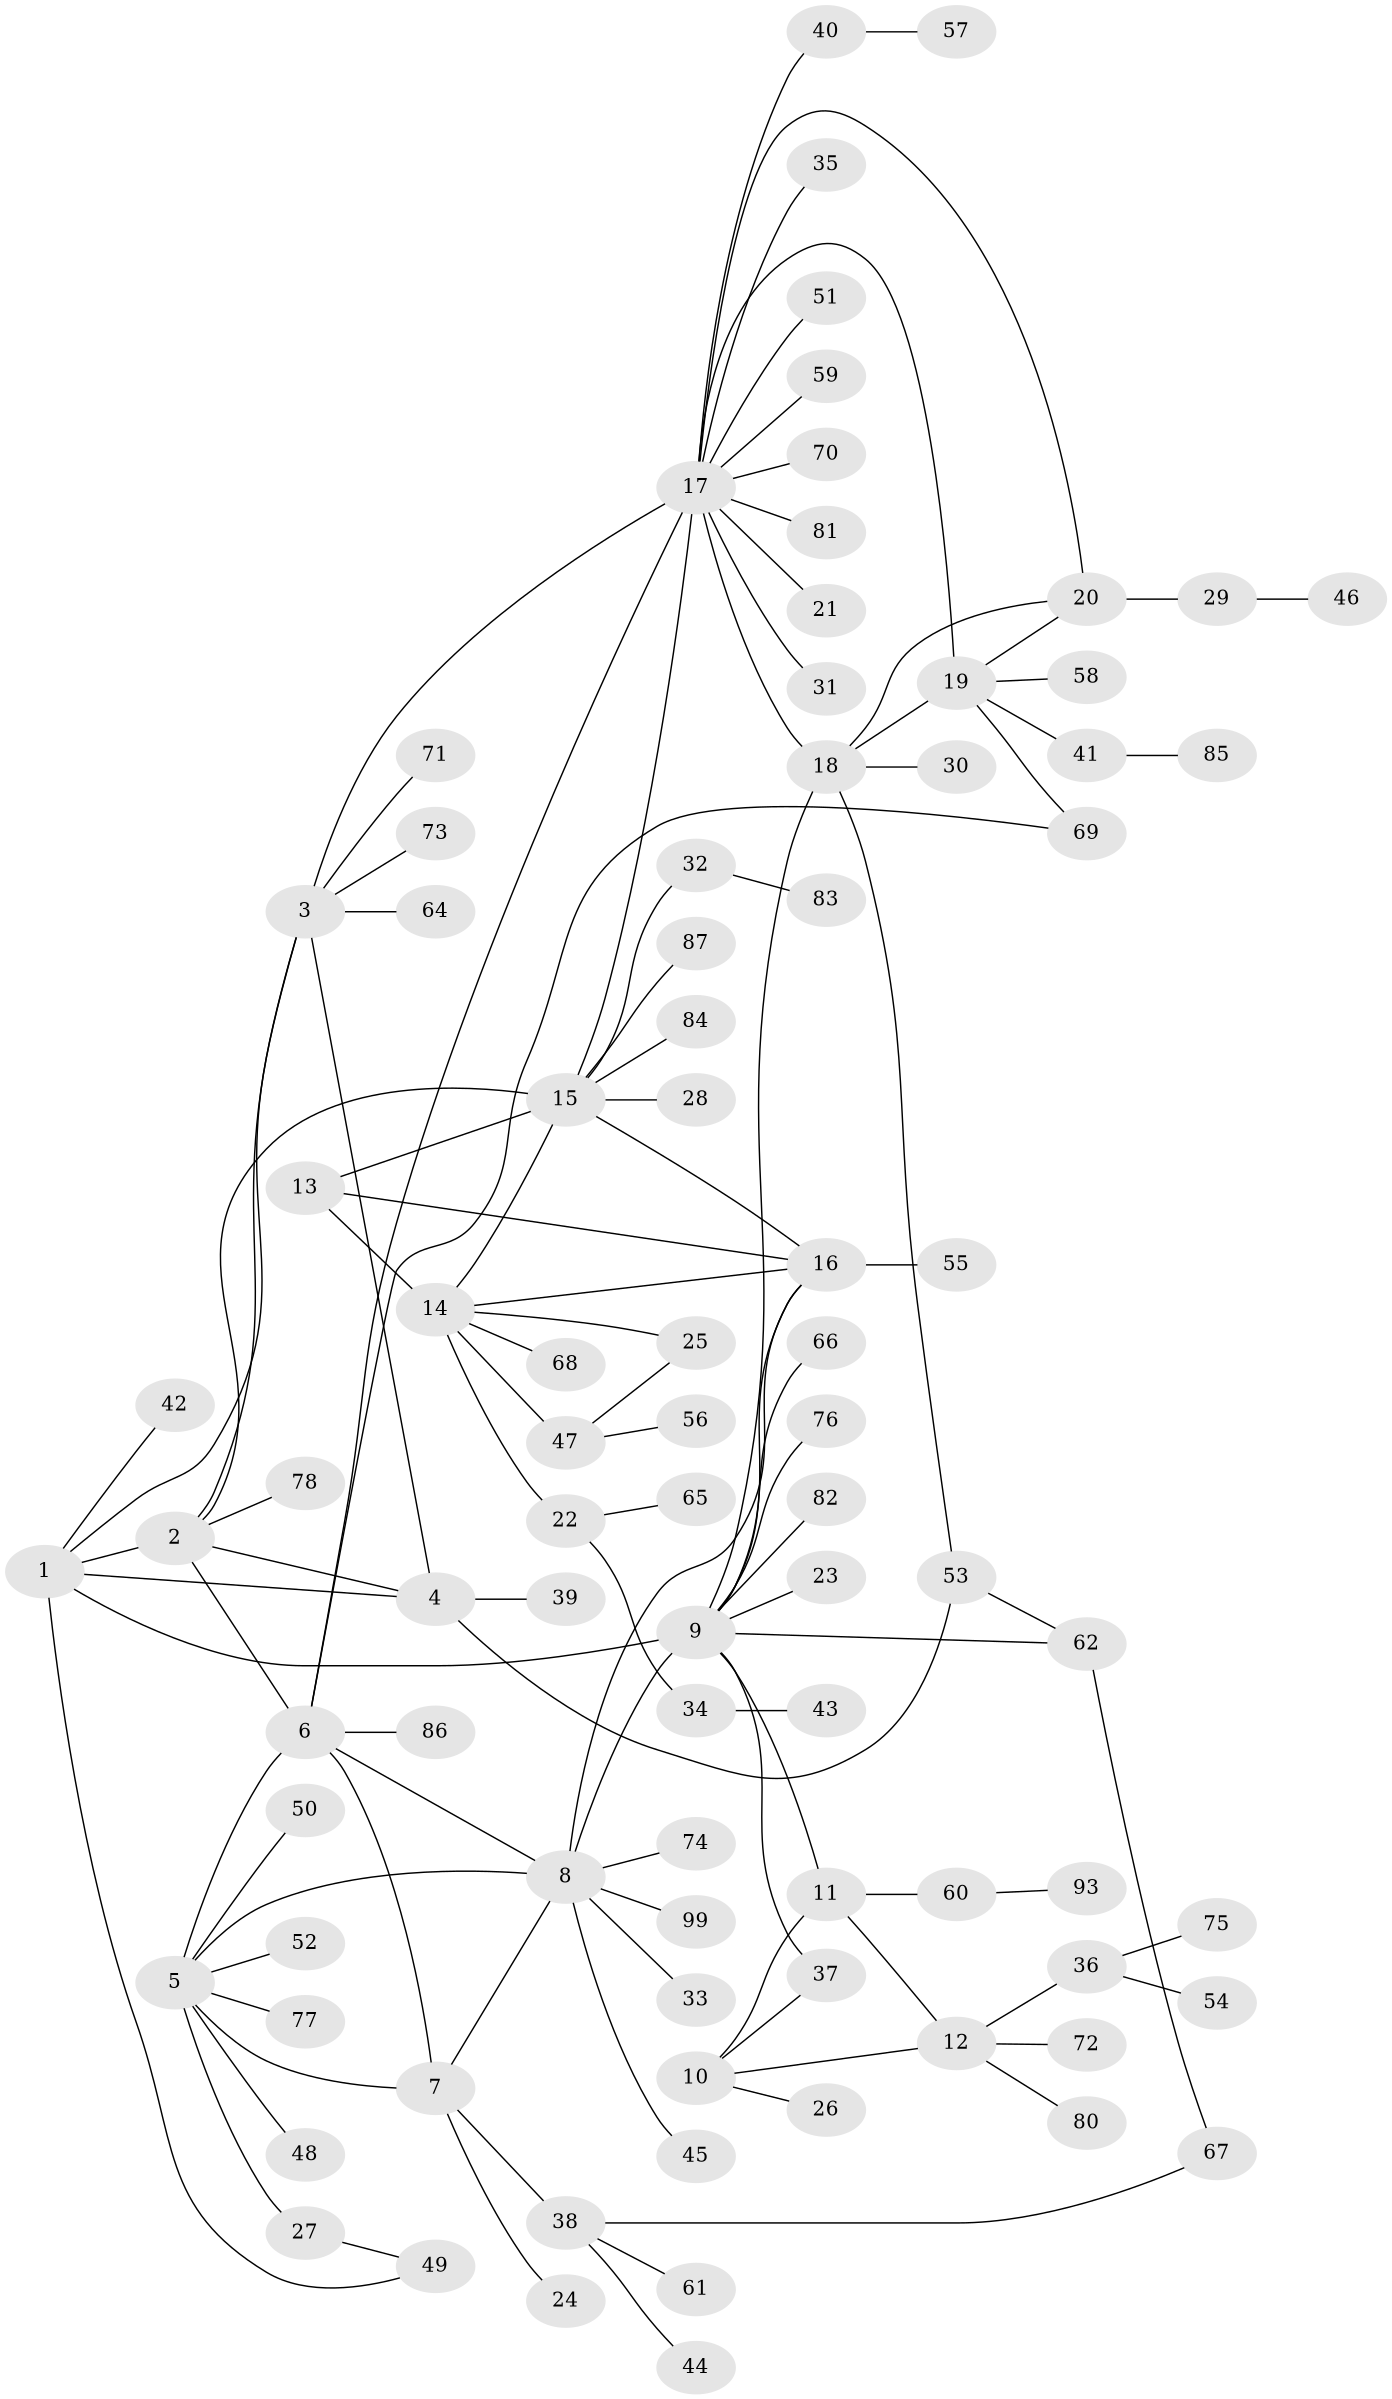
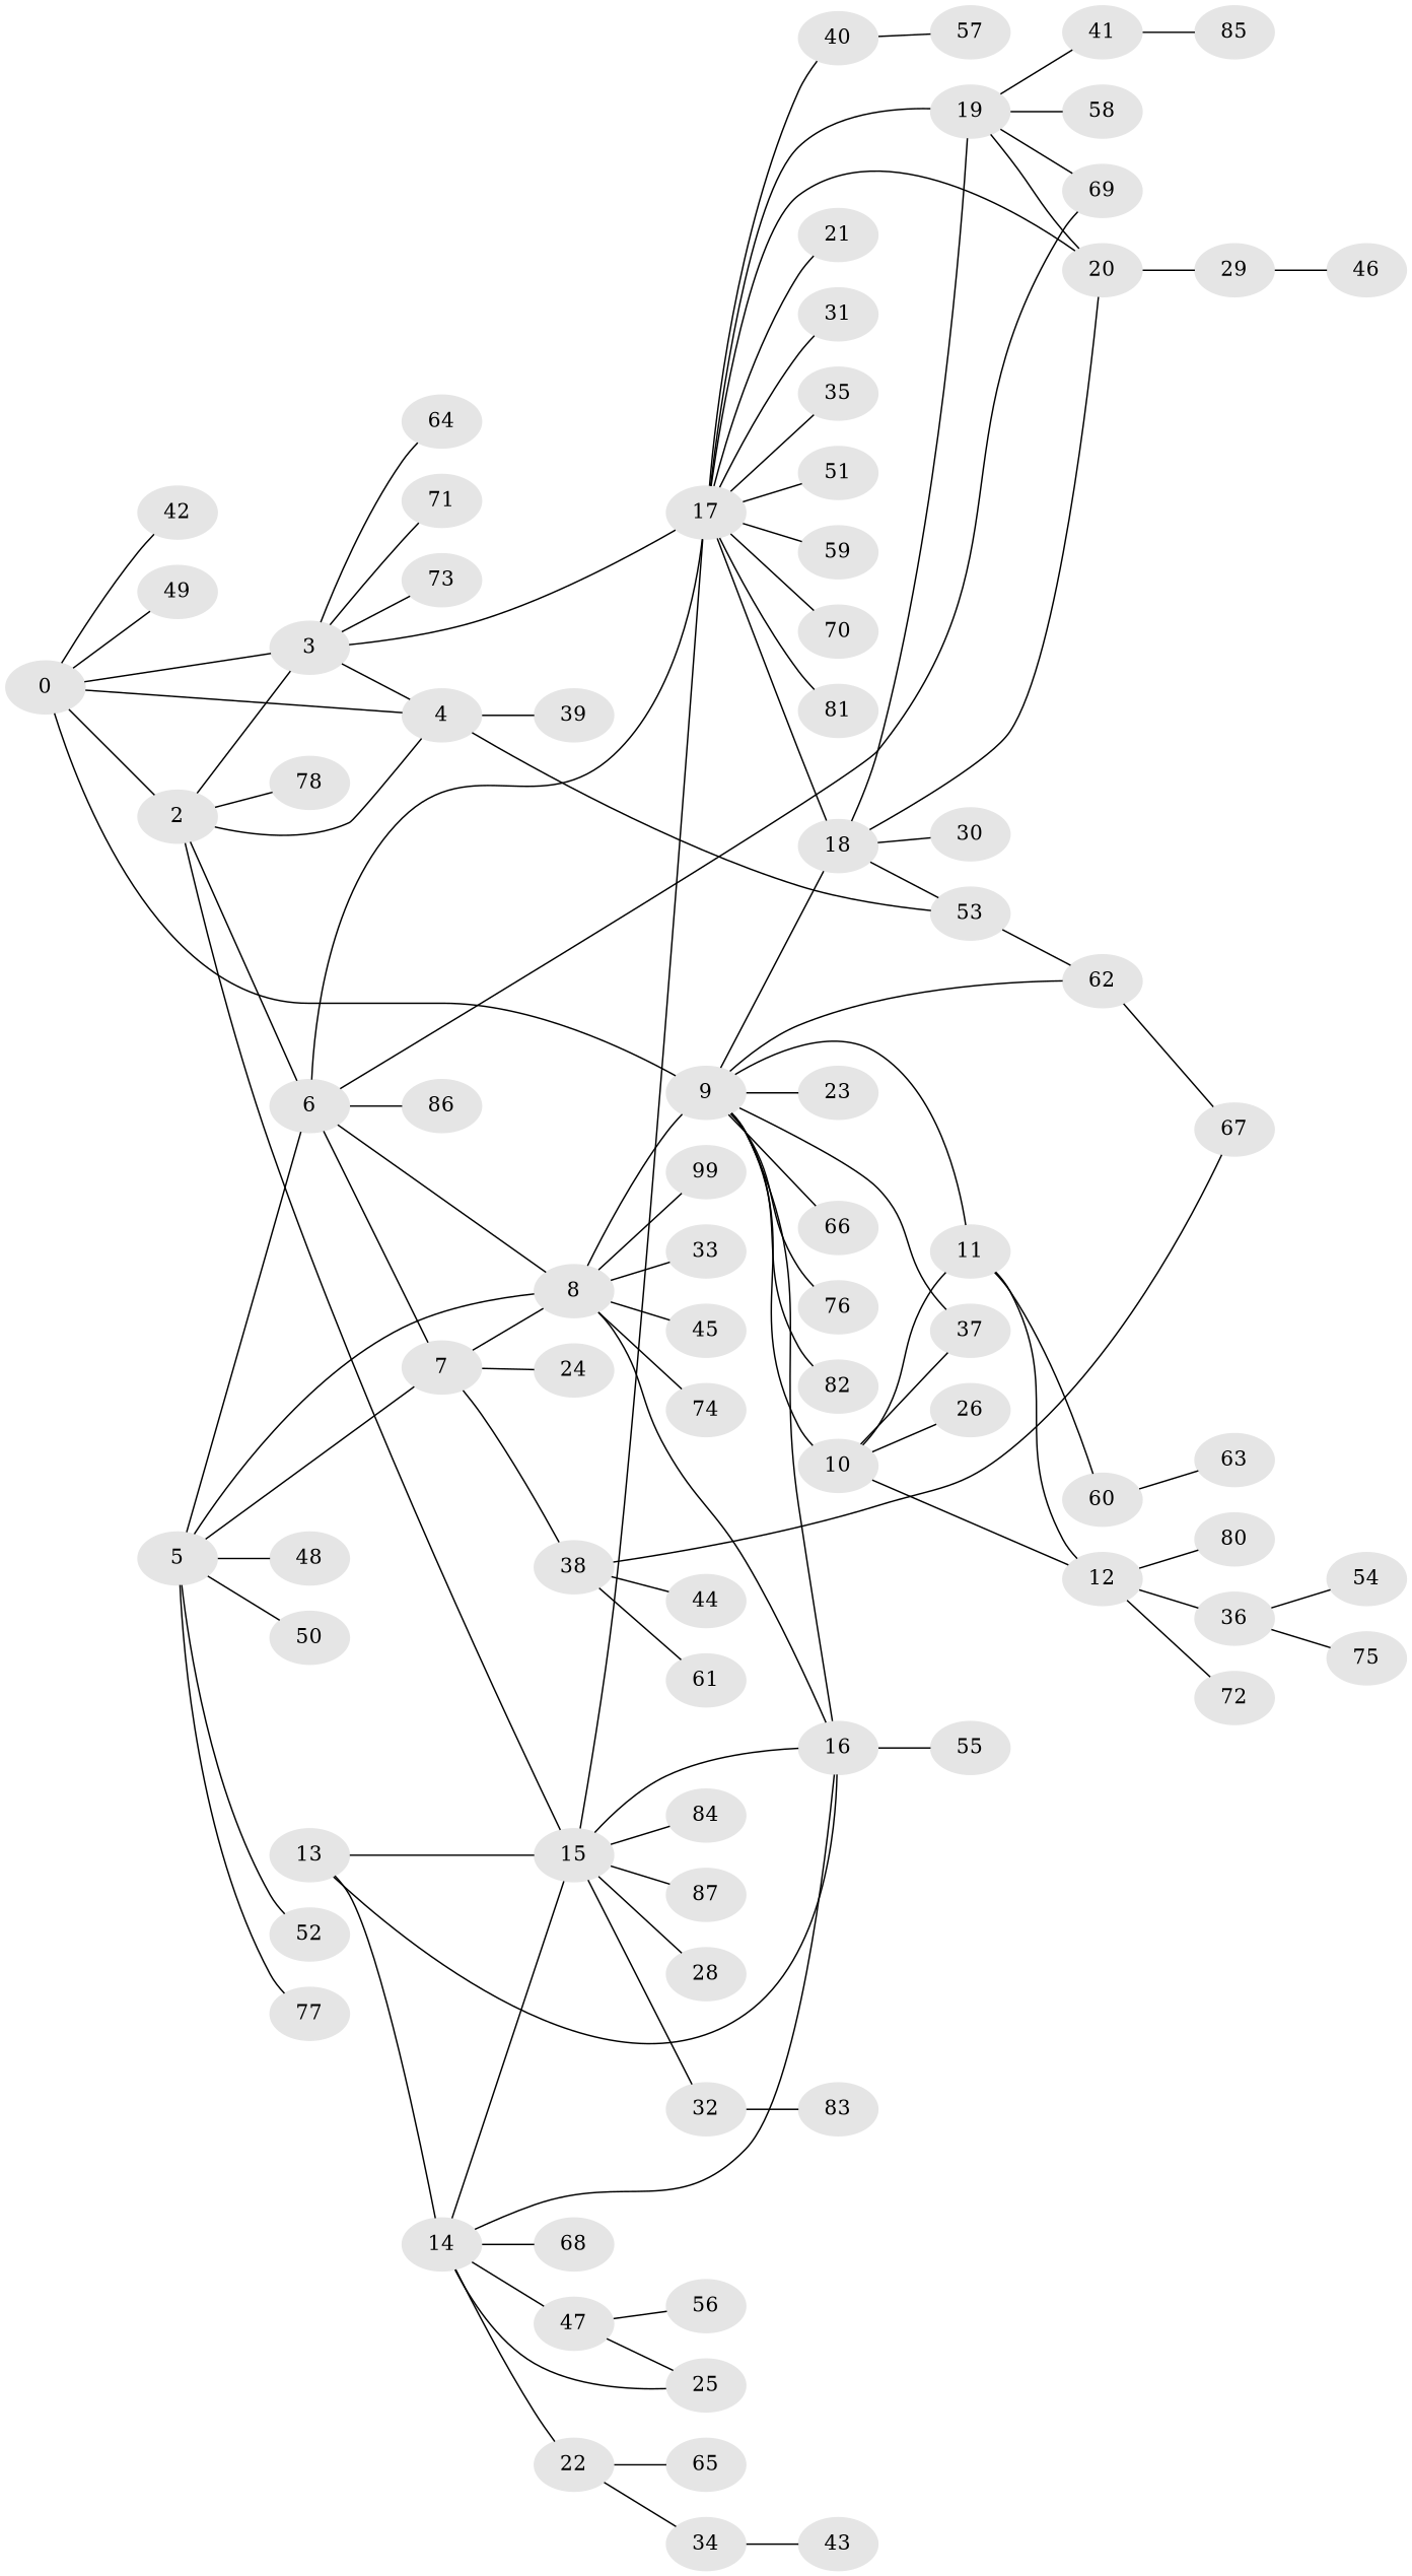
  graph {
    rankdir=LR
    node [color=gray90 style=filled]
-   1
+   1 [label=0]
    2
    3
    4
    9
    42
    49
    6
    15
    78
    17
    64
    71
    73
    39
    53
    16
    10
    11
    18
    23
    62
    66
    76
    82
    37
    7
    8
    69
    86
    28
    32
    84
    87
    19
    20
    21
    31
    35
    40
    51
    59
    70
    81
    5
-   27
    48
    50
    52
    77
    24
    38
    33
    45
    74
    n56 [label=99]
    44
    61
    67
    55
    12
    26
    60
    36
    72
    80
    30
-   63 [label=93]
+   63
    54
    75
    13
    14
    22
    25
    47
    68
    34
    65
    56
    83
    41
    58
    29
    57
    85
    46
    43
    1 -- 2
    1 -- 3
    1 -- 4
    1 -- 9
    1 -- 42
    1 -- 49
    2 -- 3
    2 -- 4
    2 -- 6
    2 -- 15
    2 -- 78
    3 -- 4
    3 -- 17
    3 -- 64
    3 -- 71
    3 -- 73
    4 -- 39
    4 -- 53
    9 -- 16
+   9 -- 10
    9 -- 11
    9 -- 18
    9 -- 23
    9 -- 62
    9 -- 66
    9 -- 76
    9 -- 82
    9 -- 37
    6 -- 17
    6 -- 7
    6 -- 8
    6 -- 69
    6 -- 86
    15 -- 17
    15 -- 16
    15 -- 28
    15 -- 32
    15 -- 84
    15 -- 87
    17 -- 18
    17 -- 19
    17 -- 20
    17 -- 21
    17 -- 31
    17 -- 35
    17 -- 40
    17 -- 51
    17 -- 59
    17 -- 70
    17 -- 81
    53 -- 62
    16 -- 55
    10 -- 11
    10 -- 37
    10 -- 12
    10 -- 26
    11 -- 12
    11 -- 60
    18 -- 53
    18 -- 19
    18 -- 20
    18 -- 30
    62 -- 67
    7 -- 8
    7 -- 24
    7 -- 38
    8 -- 9
    8 -- 16
    8 -- 33
    8 -- 45
    8 -- 74
    8 -- n56
    32 -- 83
    19 -- 69
    19 -- 20
    19 -- 41
    19 -- 58
    20 -- 29
    40 -- 57
    5 -- 6
    5 -- 7
    5 -- 8
-   5 -- 27
    5 -- 48
    5 -- 50
    5 -- 52
    5 -- 77
-   27 -- 49
    38 -- 44
    38 -- 61
    38 -- 67
    12 -- 36
    12 -- 72
    12 -- 80
    60 -- 63
    36 -- 54
    36 -- 75
    13 -- 15
    13 -- 16
    13 -- 14
    14 -- 15
    14 -- 16
    14 -- 22
    14 -- 25
    14 -- 47
    14 -- 68
    22 -- 34
    22 -- 65
    47 -- 25
    47 -- 56
    34 -- 43
    41 -- 85
    29 -- 46
  }
